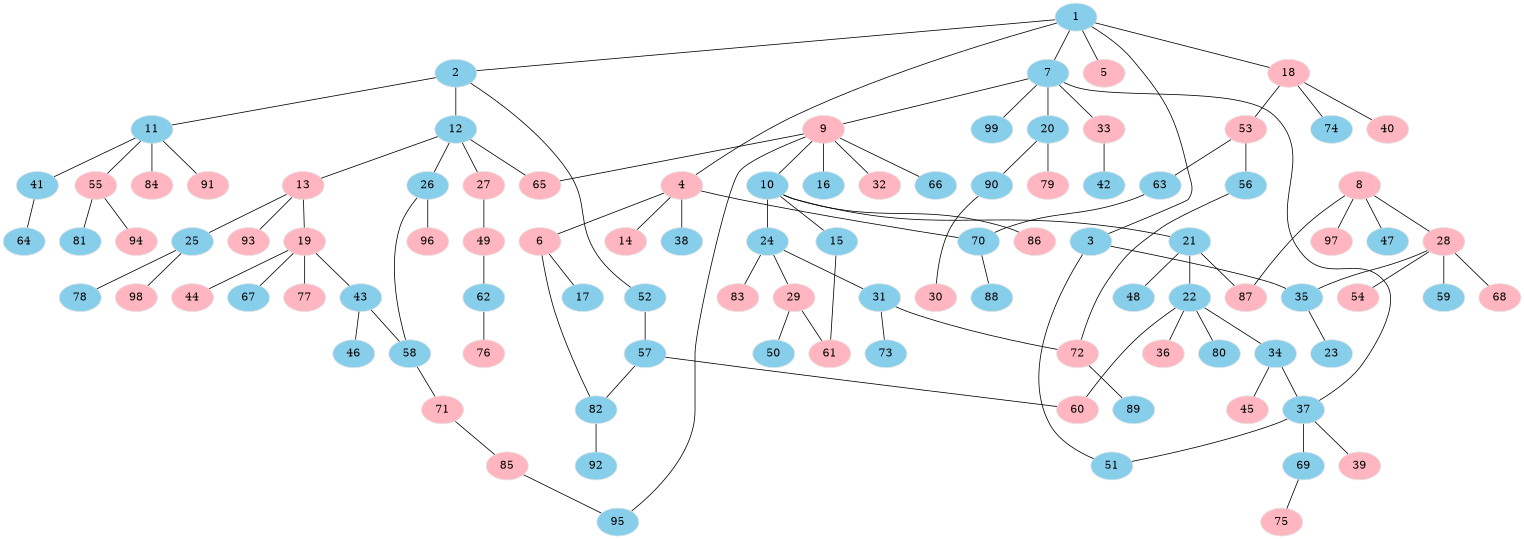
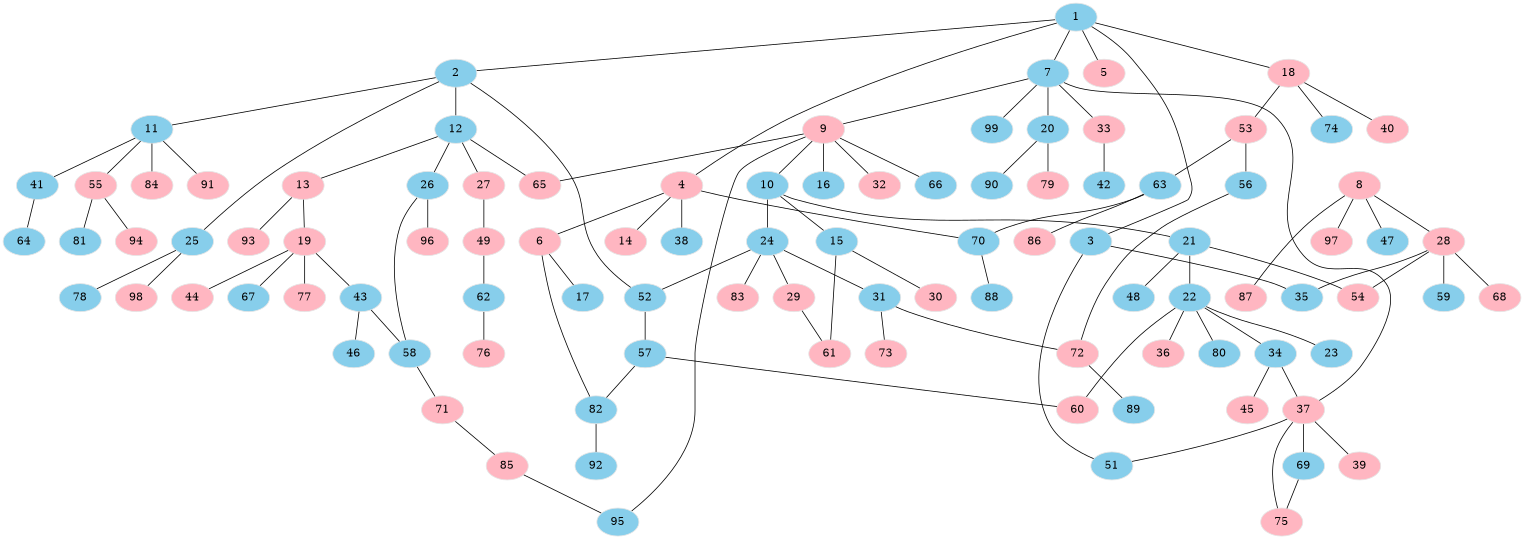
  graph {
    node [color=gray90 fillcolor=skyblue style=filled]
    1
    2
    3
    4 [fillcolor=lightpink]
    5 [fillcolor=lightpink]
    7
    18 [fillcolor=lightpink]
    11
    12
    25
    52
    35
    51
    6 [fillcolor=lightpink]
    14 [fillcolor=lightpink]
    38
    70
    9 [fillcolor=lightpink]
    20
    33 [fillcolor=lightpink]
-   37
+   37 [fillcolor=lightpink]
    99
    40 [fillcolor=lightpink]
    53 [fillcolor=lightpink]
    74
    8 [fillcolor=lightpink]
    28 [fillcolor=lightpink]
    47
    87 [fillcolor=lightpink]
    97 [fillcolor=lightpink]
    41
    55 [fillcolor=lightpink]
    84 [fillcolor=lightpink]
    91 [fillcolor=lightpink]
    65 [fillcolor=lightpink]
    13 [fillcolor=lightpink]
    26
    27 [fillcolor=lightpink]
    78
    98 [fillcolor=lightpink]
    57
    17
    82
    88
    92
    10
    16
    32 [fillcolor=lightpink]
    66
    95
    79 [fillcolor=lightpink]
    90
    42
    39 [fillcolor=lightpink]
    69
    75 [fillcolor=lightpink]
    54 [fillcolor=lightpink]
    59
    68 [fillcolor=lightpink]
    15
    21
    24
    86 [fillcolor=lightpink]
    30 [fillcolor=lightpink]
    61 [fillcolor=lightpink]
    22
    48
    29 [fillcolor=lightpink]
    31
    83 [fillcolor=lightpink]
    64
    81
    94 [fillcolor=lightpink]
    19 [fillcolor=lightpink]
    93 [fillcolor=lightpink]
    58
    96 [fillcolor=lightpink]
    49 [fillcolor=lightpink]
    43
    44 [fillcolor=lightpink]
    67
    77 [fillcolor=lightpink]
    56
    63
    46
    23
    34
    36 [fillcolor=lightpink]
    60 [fillcolor=lightpink]
    80
    45 [fillcolor=lightpink]
-   50
    72 [fillcolor=lightpink]
-   73
+   73 [fillcolor=lightpink]
    71 [fillcolor=lightpink]
    62
    89
    76 [fillcolor=lightpink]
    85 [fillcolor=lightpink]
    1 -- 2
    1 -- 3
    1 -- 4
    1 -- 5
    1 -- 7
    1 -- 18
    2 -- 11
    2 -- 12
-   13 -- 25
+   2 -- 25
    2 -- 52
    3 -- 35
    3 -- 51
    4 -- 6
    4 -- 14
    4 -- 38
    4 -- 70
    7 -- 9
    7 -- 20
    7 -- 33
    7 -- 37
    7 -- 99
    18 -- 40
    18 -- 53
    18 -- 74
    11 -- 41
    11 -- 55
    11 -- 84
    11 -- 91
    12 -- 65
    12 -- 13
    12 -- 26
    12 -- 27
    25 -- 78
    25 -- 98
    52 -- 57
    6 -- 17
    6 -- 82
    70 -- 88
    9 -- 65
    9 -- 10
    9 -- 16
    9 -- 32
    9 -- 66
    9 -- 95
    20 -- 79
    20 -- 90
    33 -- 42
    37 -- 51
    37 -- 39
    37 -- 69
+   37 -- 75
    53 -- 56
    53 -- 63
    8 -- 28
    8 -- 47
    8 -- 87
    8 -- 97
    28 -- 35
    28 -- 54
    28 -- 59
    28 -- 68
    41 -- 64
    55 -- 81
    55 -- 94
    13 -- 19
    13 -- 93
    26 -- 58
    26 -- 96
    27 -- 49
    57 -- 82
    57 -- 60
    82 -- 92
    10 -- 15
    10 -- 21
    10 -- 24
-   10 -- 86
+   63 -- 86
    69 -- 75
-   90 -- 30
+   15 -- 30
    15 -- 61
-   21 -- 87
+   21 -- 54
    21 -- 22
    21 -- 48
+   24 -- 52
    24 -- 29
    24 -- 31
    24 -- 83
-   35 -- 23
+   22 -- 23
    22 -- 34
    22 -- 36
    22 -- 60
    22 -- 80
    29 -- 61
-   29 -- 50
    31 -- 72
    31 -- 73
    19 -- 43
    19 -- 44
    19 -- 67
    19 -- 77
    58 -- 71
    49 -- 62
    43 -- 58
    43 -- 46
    56 -- 72
    63 -- 70
    34 -- 37
    34 -- 45
    72 -- 89
    71 -- 85
    62 -- 76
    85 -- 95
  }
